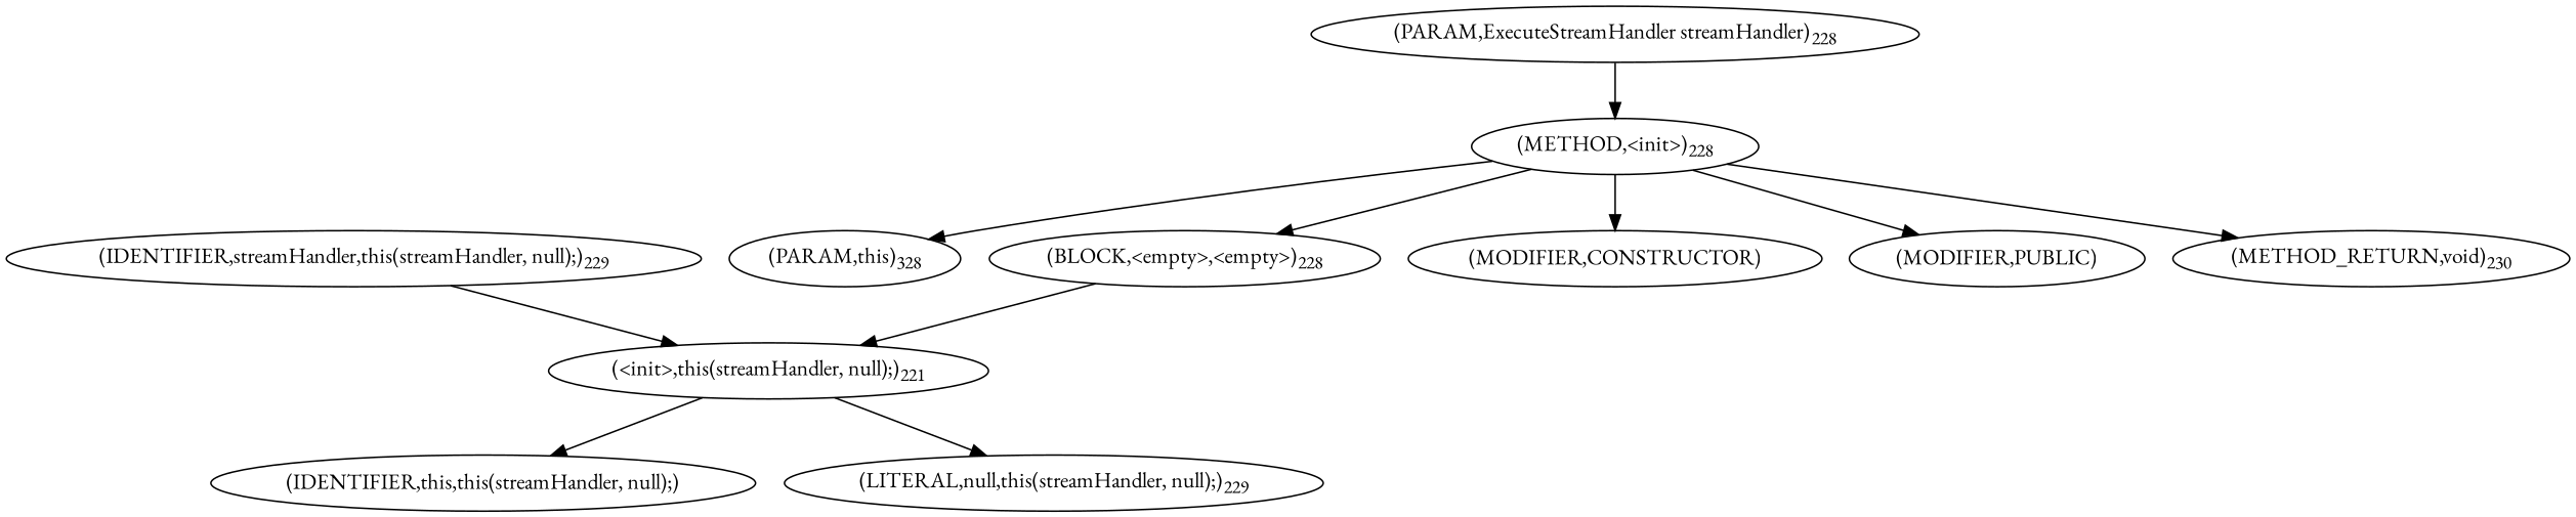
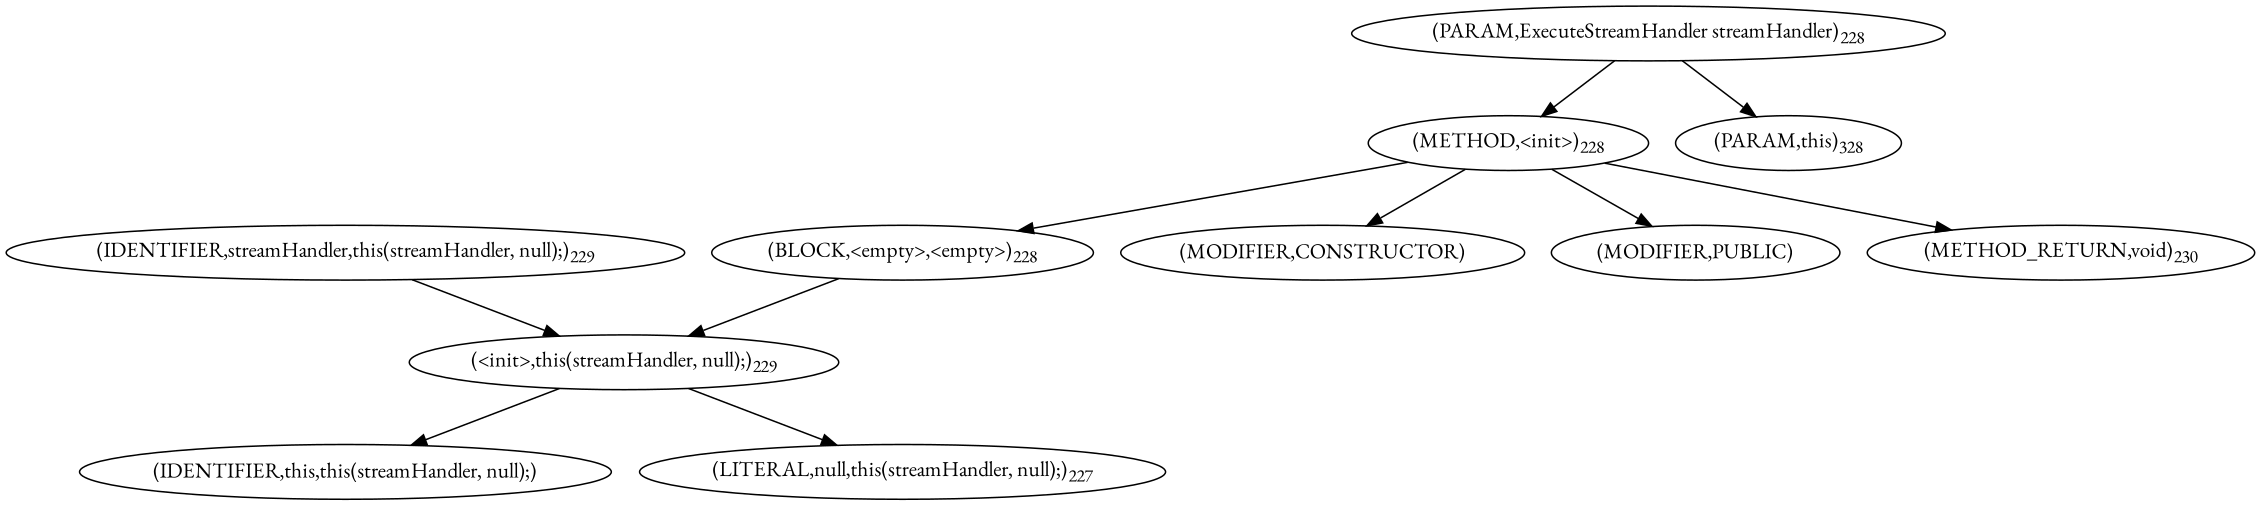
  digraph {
    fontname="EB Garamond"
    node [fontname="EB Garamond"]
    edge [fontname="EB Garamond"]
    n1 [label=<(METHOD,&lt;init&gt;)<SUB>228</SUB>>]
    n2 [label=<(PARAM,this)<SUB>328</SUB>>]
    n3 [label=<(BLOCK,&lt;empty&gt;,&lt;empty&gt;)<SUB>228</SUB>>]
    n4 [label=<(MODIFIER,CONSTRUCTOR)>]
    n5 [label=<(MODIFIER,PUBLIC)>]
    n6 [label=<(METHOD_RETURN,void)<SUB>230</SUB>>]
    n7 [label=<(PARAM,ExecuteStreamHandler streamHandler)<SUB>228</SUB>>]
-   n8 [label=<(&lt;init&gt;,this(streamHandler, null);)<SUB>221</SUB>>]
+   n8 [label=<(&lt;init&gt;,this(streamHandler, null);)<SUB>229</SUB>>]
    n9 [label=<(IDENTIFIER,this,this(streamHandler, null);)>]
-   n10 [label=<(LITERAL,null,this(streamHandler, null);)<SUB>229</SUB>>]
+   n10 [label=<(LITERAL,null,this(streamHandler, null);)<SUB>227</SUB>>]
    n11 [label=<(IDENTIFIER,streamHandler,this(streamHandler, null);)<SUB>229</SUB>>]
-   n1 -> n2
+   n7 -> n2
    n1 -> n3
    n1 -> n4
    n1 -> n5
    n1 -> n6
    n3 -> n8
    n7 -> n1
    n8 -> n9
    n8 -> n10
    n11 -> n8
  }
